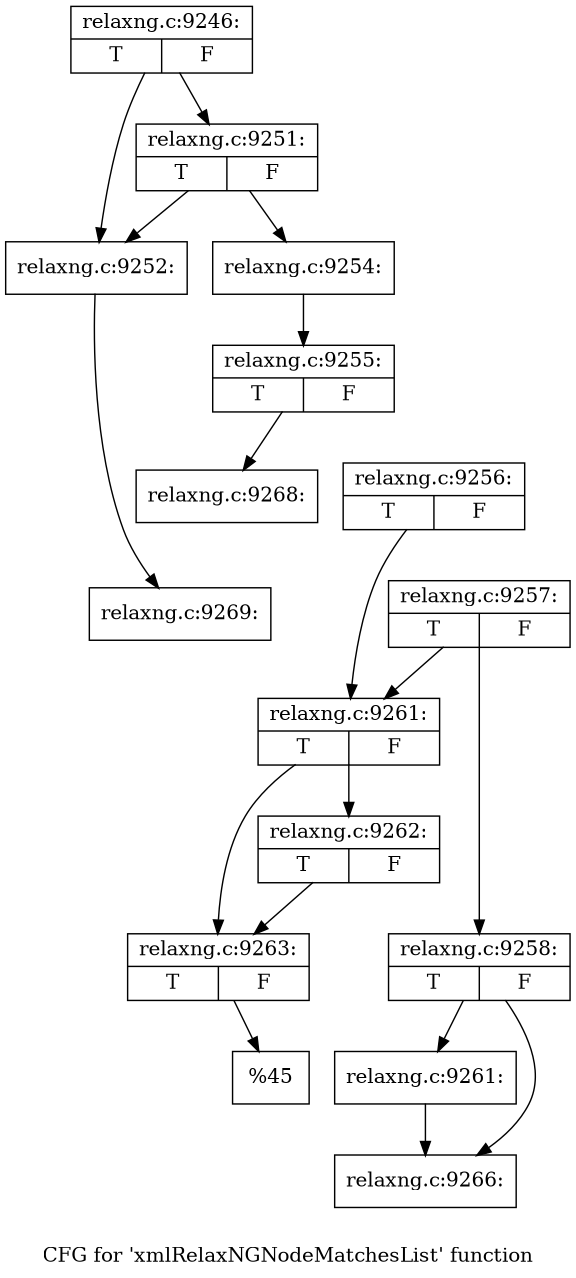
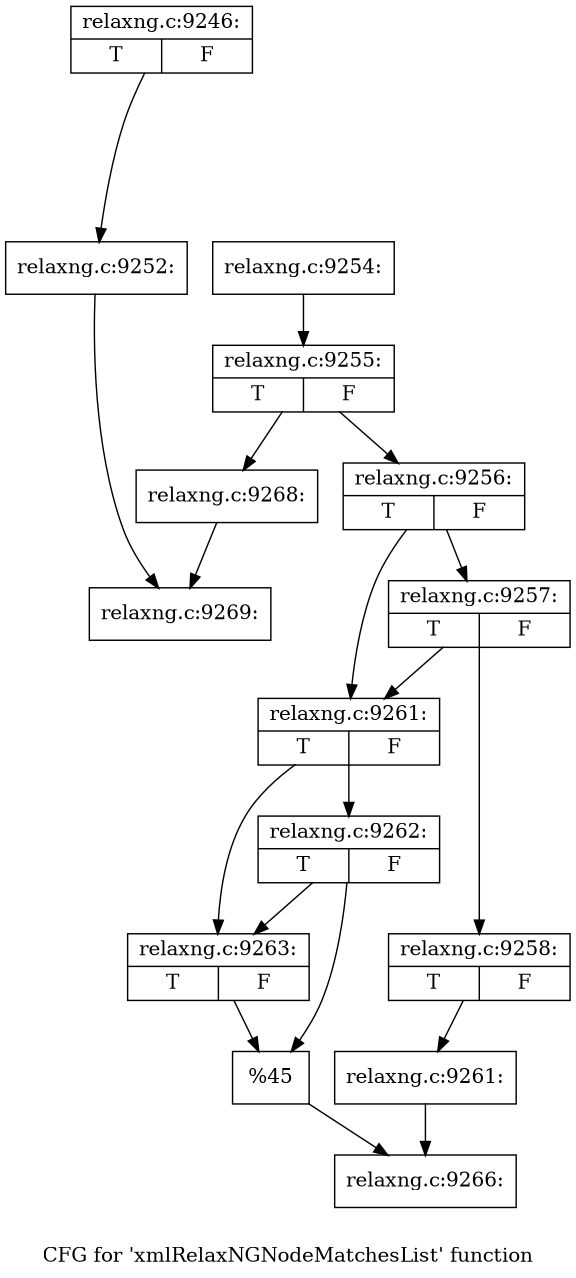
  digraph {
    label="CFG for 'xmlRelaxNGNodeMatchesList' function"
    node [shape=record]
    n1 [label="{relaxng.c:9246:|{<s0>T|<s1>F}}"]
    n2 [label="{relaxng.c:9252:}"]
-   n3 [label="{relaxng.c:9251:|{<s0>T|<s1>F}}"]
    n4 [label="{relaxng.c:9269:}"]
    n5 [label="{relaxng.c:9254:}"]
    n6 [label="{relaxng.c:9255:|{<s0>T|<s1>F}}"]
    n7 [label="{relaxng.c:9256:|{<s0>T|<s1>F}}"]
    n8 [label="{relaxng.c:9268:}"]
    n9 [label="{relaxng.c:9257:|{<s0>T|<s1>F}}"]
    n10 [label="{relaxng.c:9261:|{<s0>T|<s1>F}}"]
    n11 [label="{relaxng.c:9258:|{<s0>T|<s1>F}}"]
    n12 [label="{relaxng.c:9263:|{<s0>T|<s1>F}}"]
    n13 [label="{relaxng.c:9262:|{<s0>T|<s1>F}}"]
    n14 [label="{relaxng.c:9261:}"]
    n15 [label="{%45}"]
    n16 [label="{relaxng.c:9266:}"]
    n1 -> n2
-   n1 -> n3
    n2 -> n4
-   n3 -> n2
-   n3 -> n5
    n5 -> n6
+   n6 -> n7
    n6 -> n8
+   n7 -> n9
    n7 -> n10
+   n8 -> n4
    n9 -> n10
    n9 -> n11
    n10 -> n12
    n10 -> n13
    n11 -> n14
    n12 -> n15
    n13 -> n12
+   n13 -> n15
    n14 -> n16
-   n11 -> n16
+   n15 -> n16
  }
